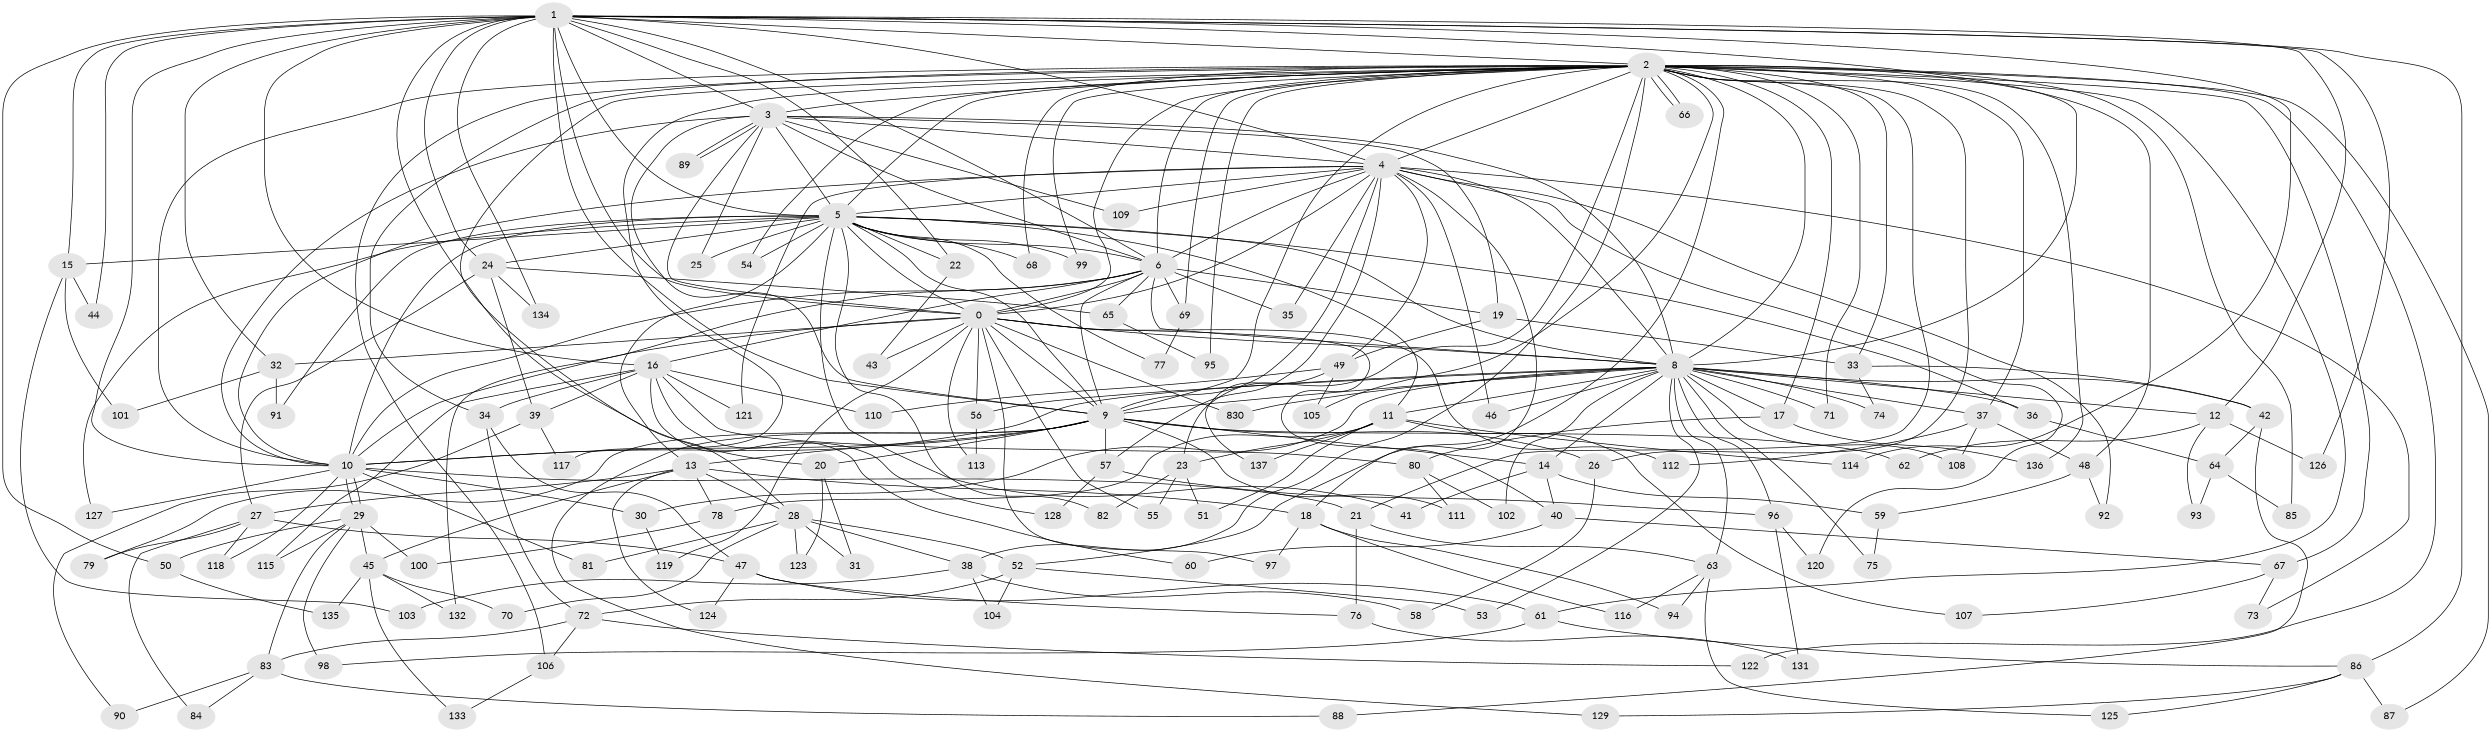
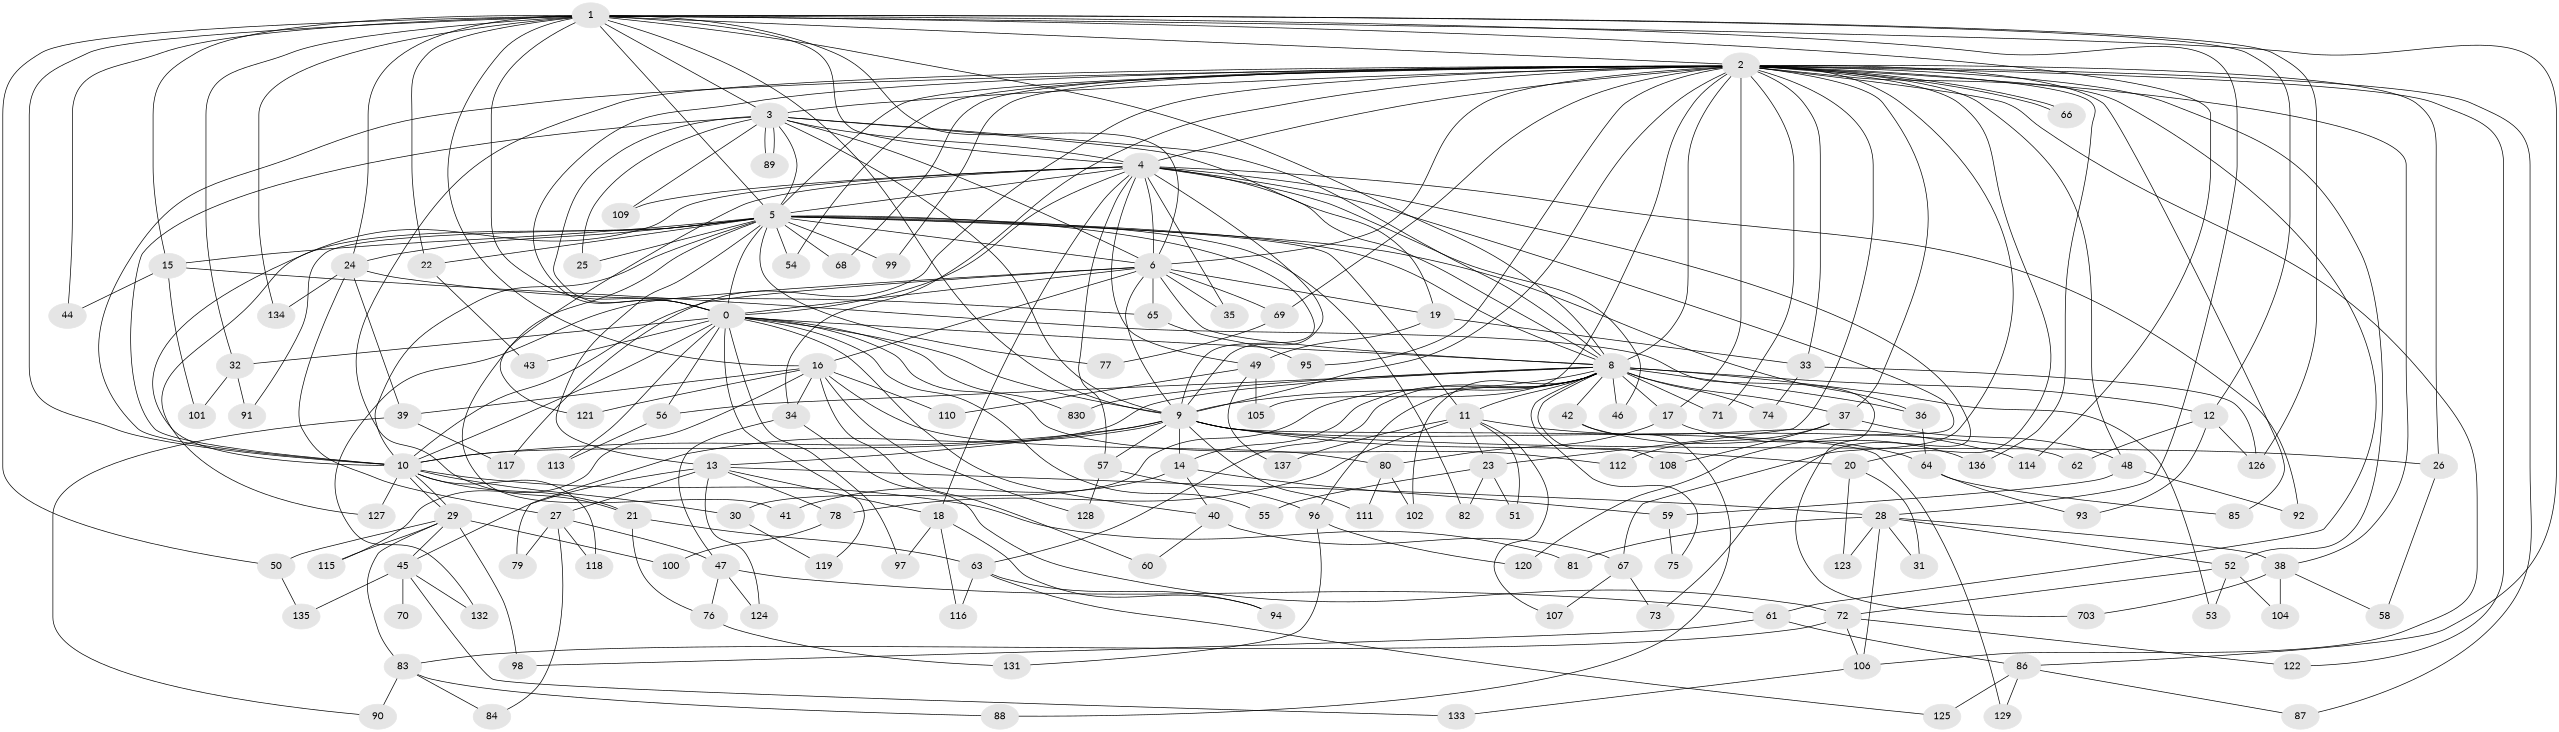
  graph {
    fontname=Lato
    node [color=gray90 fontname=Lato style=filled]
    edge [fontname=Lato]
    1
    2
    3
    4
    5
    6
    n7 [label=0]
    8
    9
    10
    12
    15
    16
    22
    24
    28
    32
    44
    50
    86
    114
    126
    134
    17
    20
    21
    23
    26
    33
    34
    37
    38
    48
    52
    54
    61
    66
    67
    68
    69
    71
    85
    87
    95
    99
    105
    106
    117
    122
    136
    19
    25
    89
    109
    18
    35
    46
    49
    57
    73
    92
    120
    121
    11
    13
    36
    41
    77
    82
    91
    127
    65
    132
    40
    43
    55
    56
    97
    112
    113
    119
    n82 [label=830]
    14
    30
    42
    53
    63
    74
    75
    96
    102
    108
    62
    79
    111
    129
    29
    81
    118
    93
    101
-   103
+   103 [label=703]
    39
    60
    80
    110
    115
    128
    27
    31
    123
    70
    135
    125
    76
    51
    58
    47
    72
    104
    59
    98
    107
    133
    94
    116
    137
    78
    45
    124
    64
    88
    131
    83
    100
    84
    90
    1 -- 2
    1 -- 3
    1 -- 4
    1 -- 5
    1 -- 6
    1 -- n7
    1 -- 8
    1 -- 9
    1 -- 10
    1 -- 12
    1 -- 15
    1 -- 16
    1 -- 22
    1 -- 24
    1 -- 28
    1 -- 32
    1 -- 44
    1 -- 50
    1 -- 86
    1 -- 114
    1 -- 126
    1 -- 134
    2 -- 3
    2 -- 4
    2 -- 5
    2 -- 6
    2 -- n7
    2 -- 8
    2 -- 9
    2 -- 10
    2 -- 17
    2 -- 20
    2 -- 21
    2 -- 23
    2 -- 26
    2 -- 33
    2 -- 34
    2 -- 37
    2 -- 38
    2 -- 48
    2 -- 52
    2 -- 54
    2 -- 61
    2 -- 66
    2 -- 66
    2 -- 67
    2 -- 68
    2 -- 69
    2 -- 71
    2 -- 85
    2 -- 87
    2 -- 95
    2 -- 99
    2 -- 105
    2 -- 106
    2 -- 117
    2 -- 122
    2 -- 136
    3 -- 4
    3 -- 5
    3 -- 6
    3 -- n7
    3 -- 8
    3 -- 9
    3 -- 10
    3 -- 19
    3 -- 25
    3 -- 89
    3 -- 89
    3 -- 109
    4 -- 5
    4 -- 6
    4 -- n7
    4 -- 8
    4 -- 9
    4 -- 10
    4 -- 109
    4 -- 18
    4 -- 35
    4 -- 46
    4 -- 49
    4 -- 57
    4 -- 73
    4 -- 92
    4 -- 120
    4 -- 121
    5 -- 6
    5 -- n7
    5 -- 8
    5 -- 9
    5 -- 10
    5 -- 15
    5 -- 22
    5 -- 24
    5 -- 54
    5 -- 68
    5 -- 99
    5 -- 25
    5 -- 11
    5 -- 13
    5 -- 36
    5 -- 41
    5 -- 77
    5 -- 82
    5 -- 91
    5 -- 127
    6 -- n7
    6 -- 8
    6 -- 9
    6 -- 10
    6 -- 16
    6 -- 69
    6 -- 19
    6 -- 35
    6 -- 65
    6 -- 132
    n7 -- 8
    n7 -- 9
    n7 -- 10
    n7 -- 32
    n7 -- 40
    n7 -- 43
    n7 -- 55
    n7 -- 56
    n7 -- 97
    n7 -- 112
    n7 -- 113
    n7 -- 119
    n7 -- n82
    8 -- 9
    8 -- 10
    8 -- 12
    8 -- 17
    8 -- 37
    8 -- 71
    8 -- 46
    8 -- 11
    8 -- 36
    8 -- 56
    8 -- n82
    8 -- 14
    8 -- 30
    8 -- 42
    8 -- 53
    8 -- 63
    8 -- 74
    8 -- 75
    8 -- 96
    8 -- 102
    8 -- 108
    9 -- 10
    9 -- 20
    9 -- 26
    9 -- 57
    9 -- 13
    9 -- 14
    9 -- 62
    9 -- 79
    9 -- 111
    9 -- 129
    10 -- 21
    10 -- 127
    10 -- 30
    10 -- 29
    10 -- 29
    10 -- 81
    10 -- 118
    12 -- 126
    12 -- 62
    12 -- 93
    15 -- 44
    15 -- 101
    15 -- 103
    16 -- 34
    16 -- 121
    16 -- 39
    16 -- 60
    16 -- 80
    16 -- 110
    16 -- 115
    16 -- 128
    22 -- 43
    24 -- 134
    24 -- 65
    24 -- 39
    24 -- 27
    28 -- 38
    28 -- 52
    28 -- 81
    28 -- 31
    28 -- 123
-   28 -- 70
+   28 -- 106
    32 -- 91
    32 -- 101
    50 -- 135
    86 -- 87
    86 -- 129
    86 -- 125
    17 -- 136
    17 -- 80
    20 -- 31
    20 -- 123
    21 -- 63
    21 -- 76
    23 -- 82
    23 -- 55
    23 -- 51
    26 -- 58
-   33 -- 42
+   33 -- 126
    33 -- 74
    34 -- 47
    34 -- 72
    37 -- 48
    37 -- 112
    37 -- 108
    38 -- 103
    38 -- 58
    38 -- 104
    48 -- 92
    48 -- 59
    52 -- 53
    52 -- 72
    52 -- 104
    61 -- 86
    61 -- 98
    67 -- 73
    67 -- 107
    69 -- 77
    106 -- 133
    19 -- 33
    19 -- 49
    18 -- 97
    18 -- 94
    18 -- 116
    49 -- 105
    49 -- 110
    49 -- 137
    57 -- 96
    57 -- 128
    11 -- 114
    11 -- 23
    11 -- 51
    11 -- 107
    11 -- 137
    11 -- 78
    13 -- 28
    13 -- 18
    13 -- 27
    13 -- 78
    13 -- 45
    13 -- 124
    36 -- 64
    65 -- 95
    40 -- 67
    40 -- 60
    56 -- 113
    14 -- 41
    14 -- 40
    14 -- 59
    30 -- 119
    42 -- 64
    42 -- 88
    63 -- 125
    63 -- 94
    63 -- 116
    96 -- 120
    96 -- 131
    29 -- 50
    29 -- 115
    29 -- 98
    29 -- 45
    29 -- 83
    29 -- 100
    39 -- 117
    39 -- 90
    80 -- 102
    80 -- 111
    27 -- 79
    27 -- 118
    27 -- 47
    27 -- 84
    76 -- 131
    47 -- 61
    47 -- 76
    47 -- 124
    72 -- 106
    72 -- 122
    72 -- 83
    59 -- 75
    78 -- 100
    45 -- 132
    45 -- 70
    45 -- 135
    45 -- 133
    64 -- 85
    64 -- 93
    83 -- 88
    83 -- 84
    83 -- 90
  }
